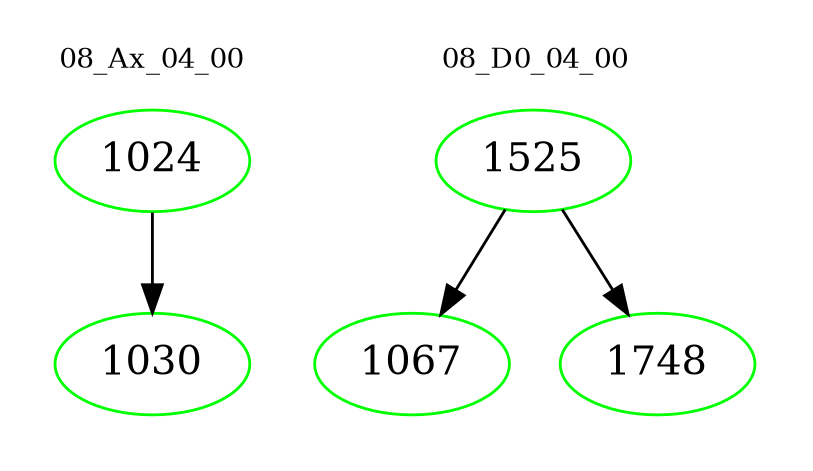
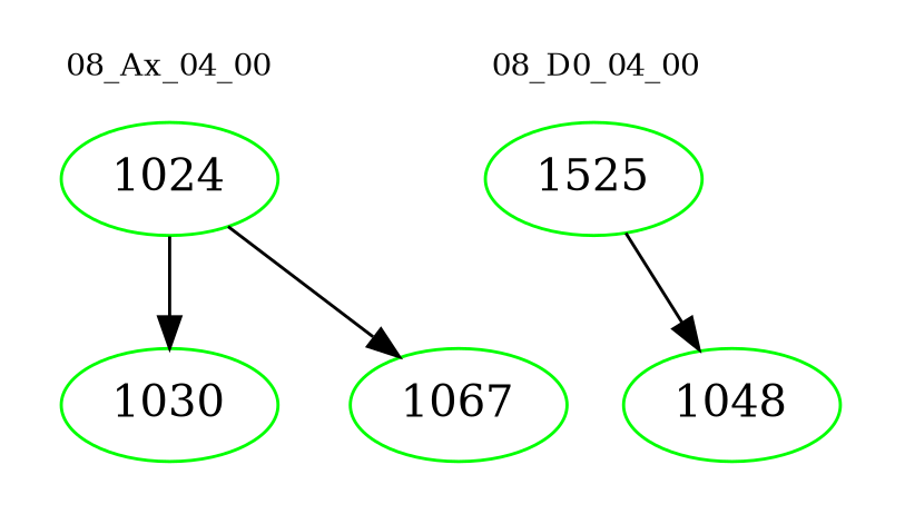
  digraph {
    node [color=green]
    edge [color=black]
    n1 [label=1024]
    n2 [label=1030]
    n3 [label=1525]
    n4 [label=1067]
-   n5 [label=1748]
+   n5 [label=1048]
    subgraph cluster_1 {
      color=white
      fontsize=10
      label="08_Ax_04_00"
      n1
      n2
    }
    subgraph cluster_2 {
      color=white
      fontsize=10
      label="08_D0_04_00"
      n3
      n4
      n5
    }
    n1 -> n2
-   n3 -> n4
+   n1 -> n4
    n3 -> n5
  }
